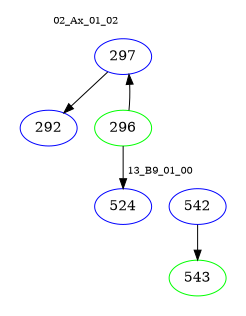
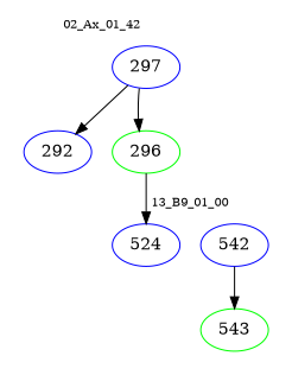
  digraph {
    node [color=blue]
    edge [color=black]
    n1 [label=297]
    n2 [label=292]
    n3 [color=green label=296]
    n4 [label=542]
    n5 [label=524]
    n6 [color=green label=543]
    subgraph cluster_1 {
      color=white
      fontsize=10
-     label="02_Ax_01_02"
+     label="02_Ax_01_42"
      n1
      n2
      n3
    }
    subgraph cluster_2 {
      color=white
      fontsize=10
      label="13_B9_01_00"
      n4
      n5
      n6
    }
    n1 -> n2
-   n3 -> n1
+   n1 -> n3
    n3 -> n5
    n4 -> n6
  }
